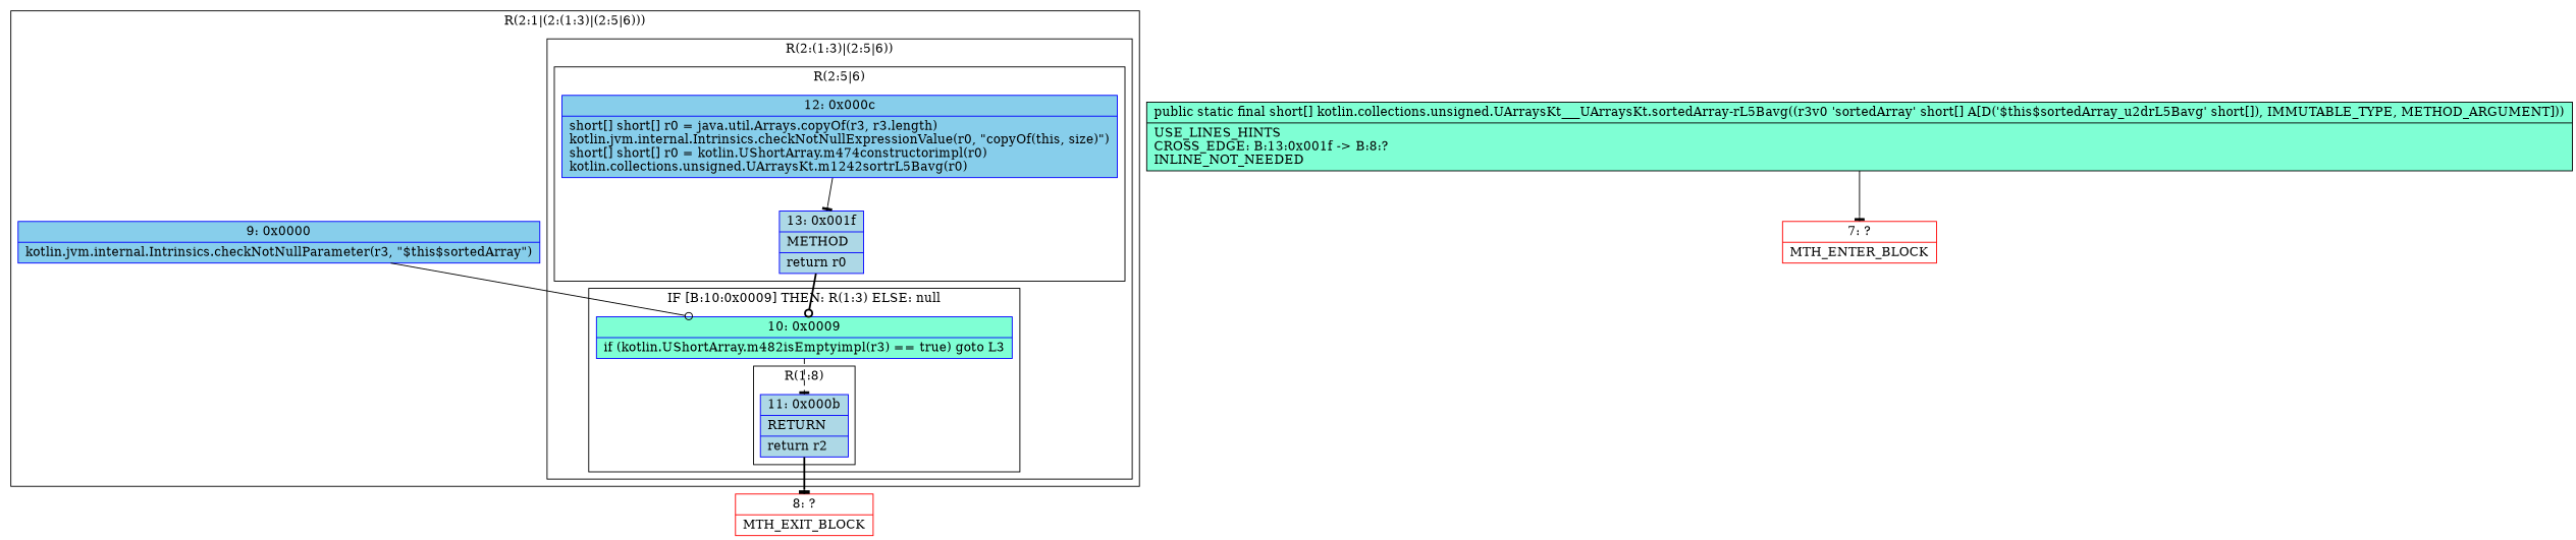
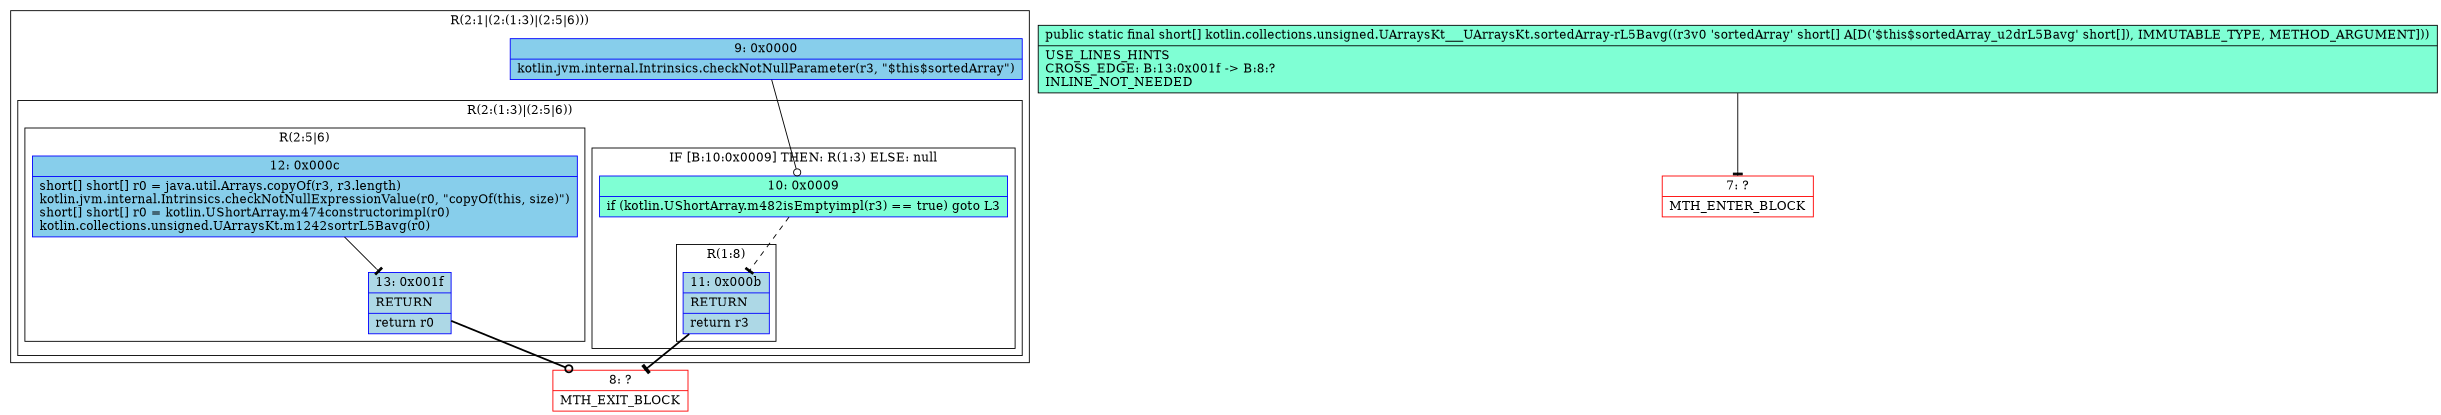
  digraph {
    node [color=blue fillcolor=lightblue shape=record style=filled]
    edge [arrowhead=tee style=solid]
-   n1 [label="{11\:\ 0x000b|RETURN\l|return r2\l}"]
+   n1 [label="{11\:\ 0x000b|RETURN\l|return r3\l}"]
    n2 [fillcolor=aquamarine label="{10\:\ 0x0009|if (kotlin.UShortArray.m482isEmptyimpl(r3) == true) goto L3\l}"]
    n3 [fillcolor=skyblue label="{12\:\ 0x000c|short[] short[] r0 = java.util.Arrays.copyOf(r3, r3.length)\lkotlin.jvm.internal.Intrinsics.checkNotNullExpressionValue(r0, \"copyOf(this, size)\")\lshort[] short[] r0 = kotlin.UShortArray.m474constructorimpl(r0)\lkotlin.collections.unsigned.UArraysKt.m1242sortrL5Bavg(r0)\l}"]
-   n4 [label="{13\:\ 0x001f|METHOD\l|return r0\l}"]
+   n4 [label="{13\:\ 0x001f|RETURN\l|return r0\l}"]
    n5 [fillcolor=skyblue label="{9\:\ 0x0000|kotlin.jvm.internal.Intrinsics.checkNotNullParameter(r3, \"$this$sortedArray\")\l}"]
    n6 [color=red fillcolor=white label="{8\:\ ?|MTH_EXIT_BLOCK\l}"]
    n7 [color=red fillcolor=white label="{7\:\ ?|MTH_ENTER_BLOCK\l}"]
    n8 [fillcolor=aquamarine label="{public static final short[] kotlin.collections.unsigned.UArraysKt___UArraysKt.sortedArray\-rL5Bavg((r3v0 'sortedArray' short[] A[D('$this$sortedArray_u2drL5Bavg' short[]), IMMUTABLE_TYPE, METHOD_ARGUMENT]))  | USE_LINES_HINTS\lCROSS_EDGE: B:13:0x001f \-\> B:8:?\lINLINE_NOT_NEEDED\l}" color=""]
    subgraph cluster_1 {
      label="R(2:1|(2:(1:3)|(2:5|6)))"
      n5
      subgraph cluster_2 {
        label="R(2:(1:3)|(2:5|6))"
        subgraph cluster_3 {
          label="IF [B:10:0x0009] THEN: R(1:3) ELSE: null"
          n2
          subgraph cluster_4 {
            label="R(1:8)"
            n1
          }
        }
        subgraph cluster_5 {
          label="R(2:5|6)"
          n3
          n4
        }
      }
    }
    n1 -> n6 [style=bold]
    n2 -> n1 [style=dashed]
    n3 -> n4
-   n4 -> n2 [arrowhead=odot style=bold]
+   n4 -> n6 [arrowhead=odot style=bold]
    n5 -> n2 [arrowhead=odot]
    n8 -> n7
  }
